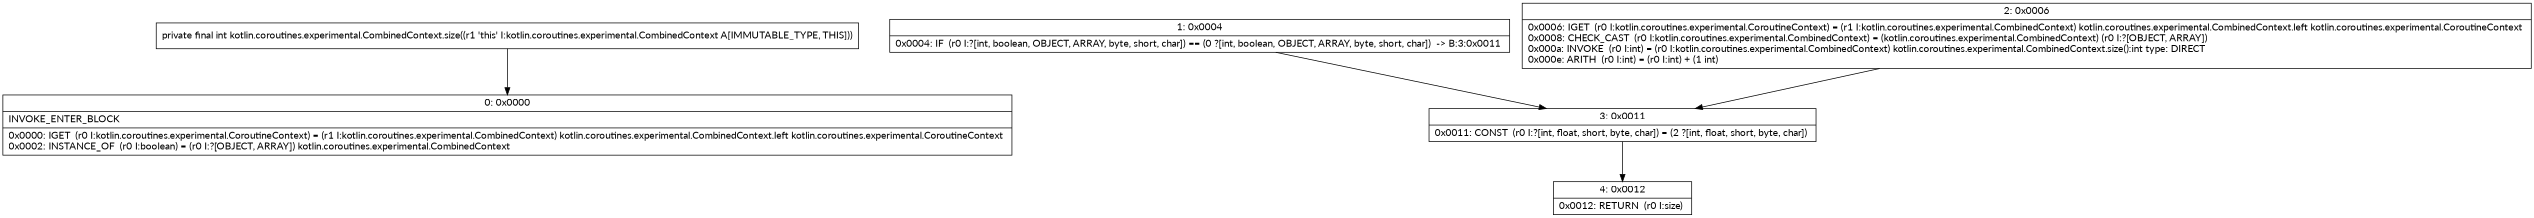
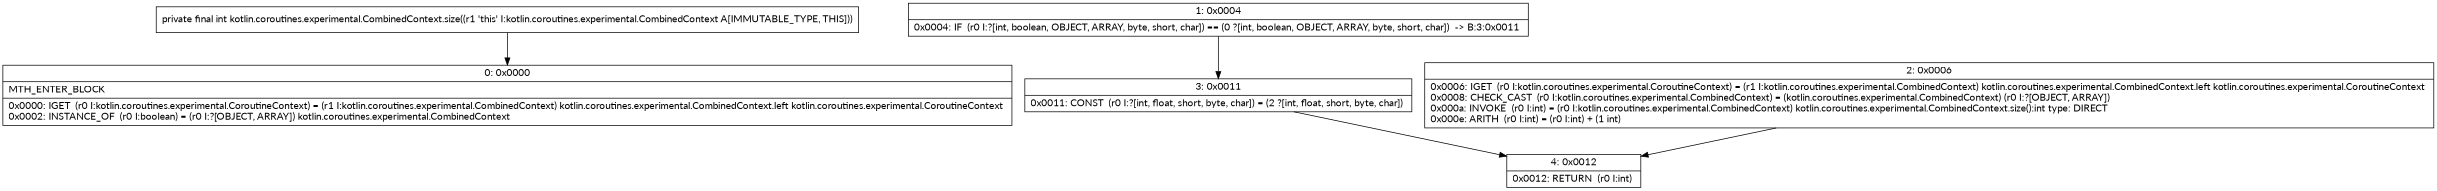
  digraph {
    fontname=Lato
    node [fontname=Lato shape=record]
    edge [fontname=Lato]
-   n1 [label="{0\:\ 0x0000|INVOKE_ENTER_BLOCK\l|0x0000: IGET  (r0 I:kotlin.coroutines.experimental.CoroutineContext) = (r1 I:kotlin.coroutines.experimental.CombinedContext) kotlin.coroutines.experimental.CombinedContext.left kotlin.coroutines.experimental.CoroutineContext \l0x0002: INSTANCE_OF  (r0 I:boolean) = (r0 I:?[OBJECT, ARRAY]) kotlin.coroutines.experimental.CombinedContext \l}"]
+   n1 [label="{0\:\ 0x0000|MTH_ENTER_BLOCK\l|0x0000: IGET  (r0 I:kotlin.coroutines.experimental.CoroutineContext) = (r1 I:kotlin.coroutines.experimental.CombinedContext) kotlin.coroutines.experimental.CombinedContext.left kotlin.coroutines.experimental.CoroutineContext \l0x0002: INSTANCE_OF  (r0 I:boolean) = (r0 I:?[OBJECT, ARRAY]) kotlin.coroutines.experimental.CombinedContext \l}"]
    n2 [label="{1\:\ 0x0004|0x0004: IF  (r0 I:?[int, boolean, OBJECT, ARRAY, byte, short, char]) == (0 ?[int, boolean, OBJECT, ARRAY, byte, short, char])  \-\> B:3:0x0011 \l}"]
    n3 [label="{3\:\ 0x0011|0x0011: CONST  (r0 I:?[int, float, short, byte, char]) = (2 ?[int, float, short, byte, char]) \l}"]
    n4 [label="{2\:\ 0x0006|0x0006: IGET  (r0 I:kotlin.coroutines.experimental.CoroutineContext) = (r1 I:kotlin.coroutines.experimental.CombinedContext) kotlin.coroutines.experimental.CombinedContext.left kotlin.coroutines.experimental.CoroutineContext \l0x0008: CHECK_CAST  (r0 I:kotlin.coroutines.experimental.CombinedContext) = (kotlin.coroutines.experimental.CombinedContext) (r0 I:?[OBJECT, ARRAY]) \l0x000a: INVOKE  (r0 I:int) = (r0 I:kotlin.coroutines.experimental.CombinedContext) kotlin.coroutines.experimental.CombinedContext.size():int type: DIRECT \l0x000e: ARITH  (r0 I:int) = (r0 I:int) + (1 int) \l}"]
-   n5 [label="{4\:\ 0x0012|0x0012: RETURN  (r0 I:size) \l}"]
+   n5 [label="{4\:\ 0x0012|0x0012: RETURN  (r0 I:int) \l}"]
    n6 [label="{private final int kotlin.coroutines.experimental.CombinedContext.size((r1 'this' I:kotlin.coroutines.experimental.CombinedContext A[IMMUTABLE_TYPE, THIS])) }"]
    n2 -> n3
    n3 -> n5
-   n4 -> n3
+   n4 -> n5
    n6 -> n1
  }
